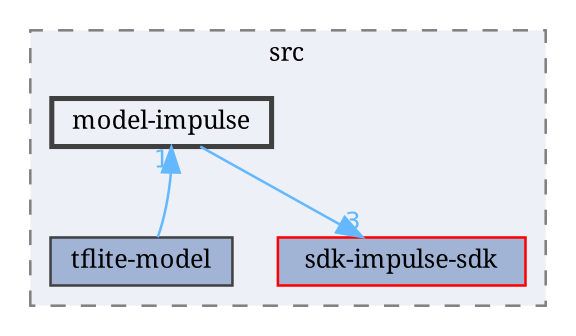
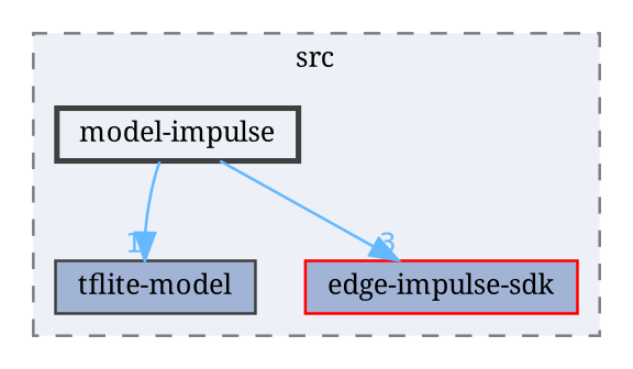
  digraph {
    compound=true
    fontname="Noto Serif"
    node [color=grey25 fillcolor="#a2b4d6" fontname="Noto Serif" fontsize=10 shape=box style=filled]
    edge [color=steelblue1 fontcolor=steelblue1 fontname="Noto Serif" fontsize=10 labeldistance=1.5 labelfontname=Helvetica labelfontsize=10]
-   n1 [color=red height=0.2 label="sdk-impulse-sdk" width=0.4]
+   n1 [color=red height=0.2 label="edge-impulse-sdk" width=0.4]
    n2 [height=0.2 label="tflite-model" width=0.4]
    n3 [fillcolor="#edf0f7" height=0.2 label="model-impulse" style="filled,bold" width=0.4]
    subgraph cluster_1 {
      bgcolor="#edf0f7"
      fontsize=10
      label=src
      pencolor=grey50
      style="filled,dashed"
      n1
      n2
      n3
    }
    n3 -> n1 [headlabel=3]
-   n2 -> n3 [headlabel=1]
+   n3 -> n2 [headlabel=1]
  }
